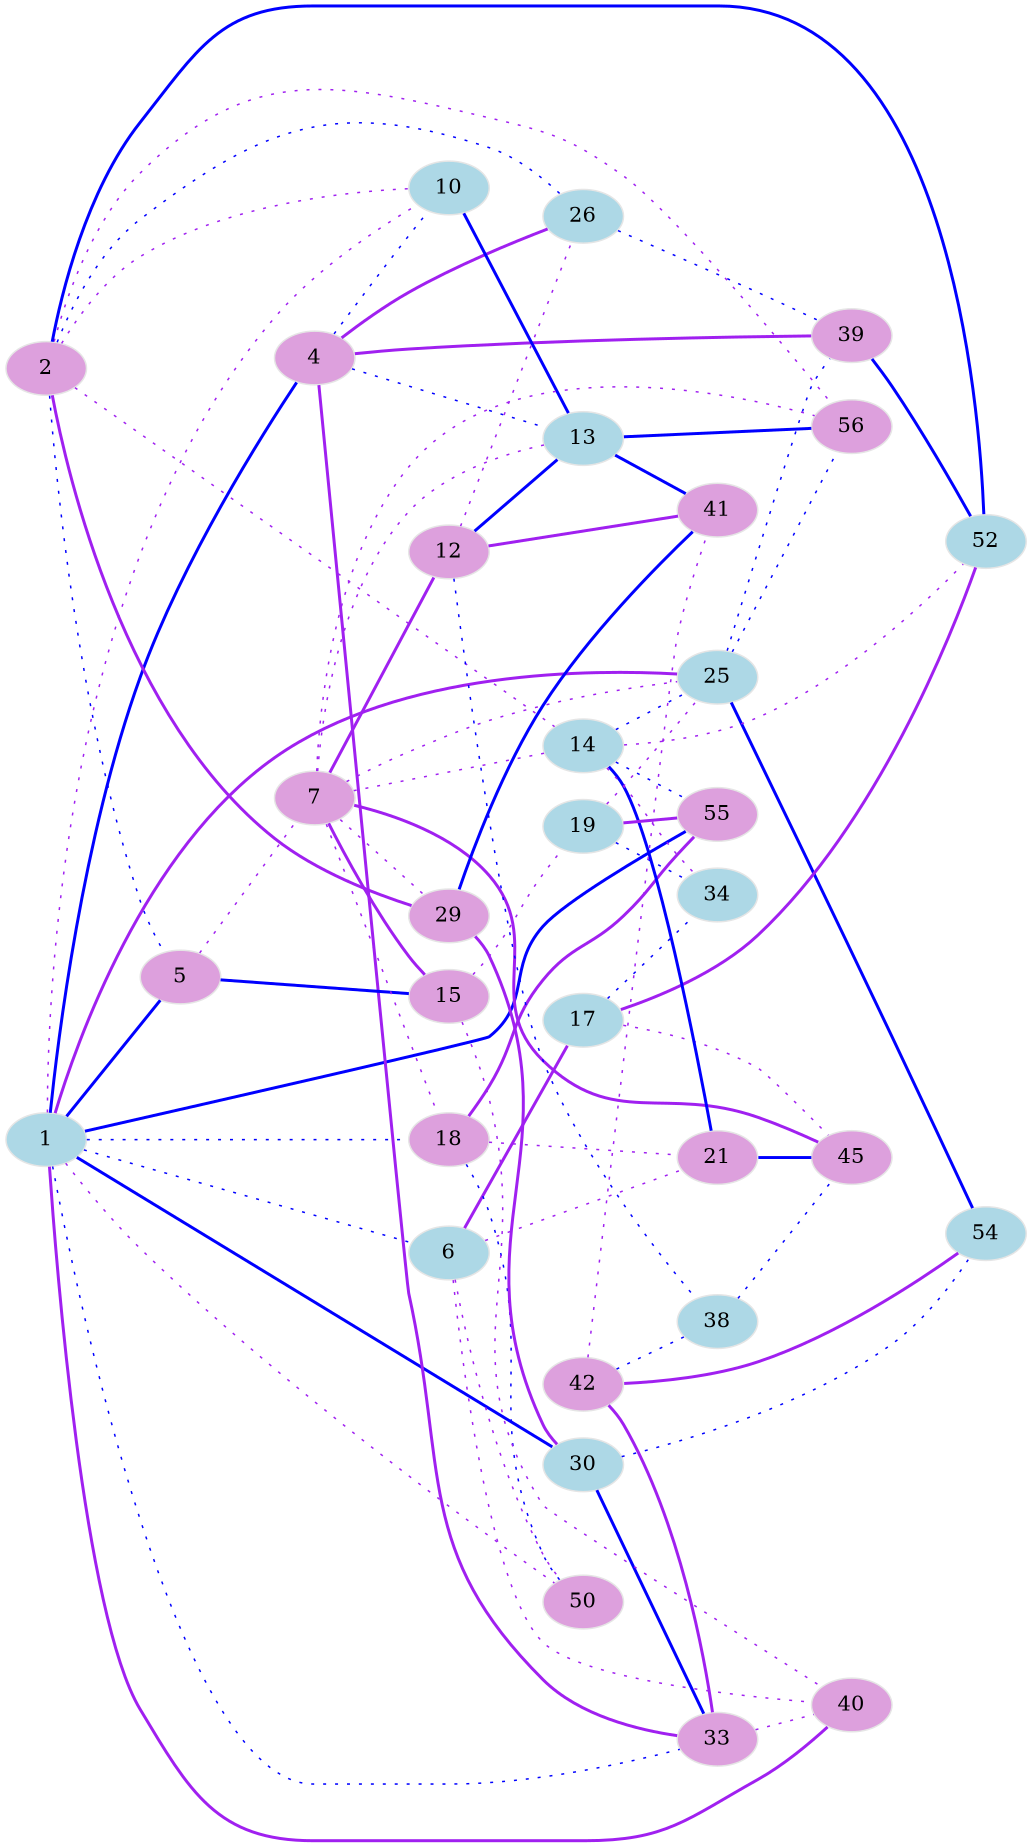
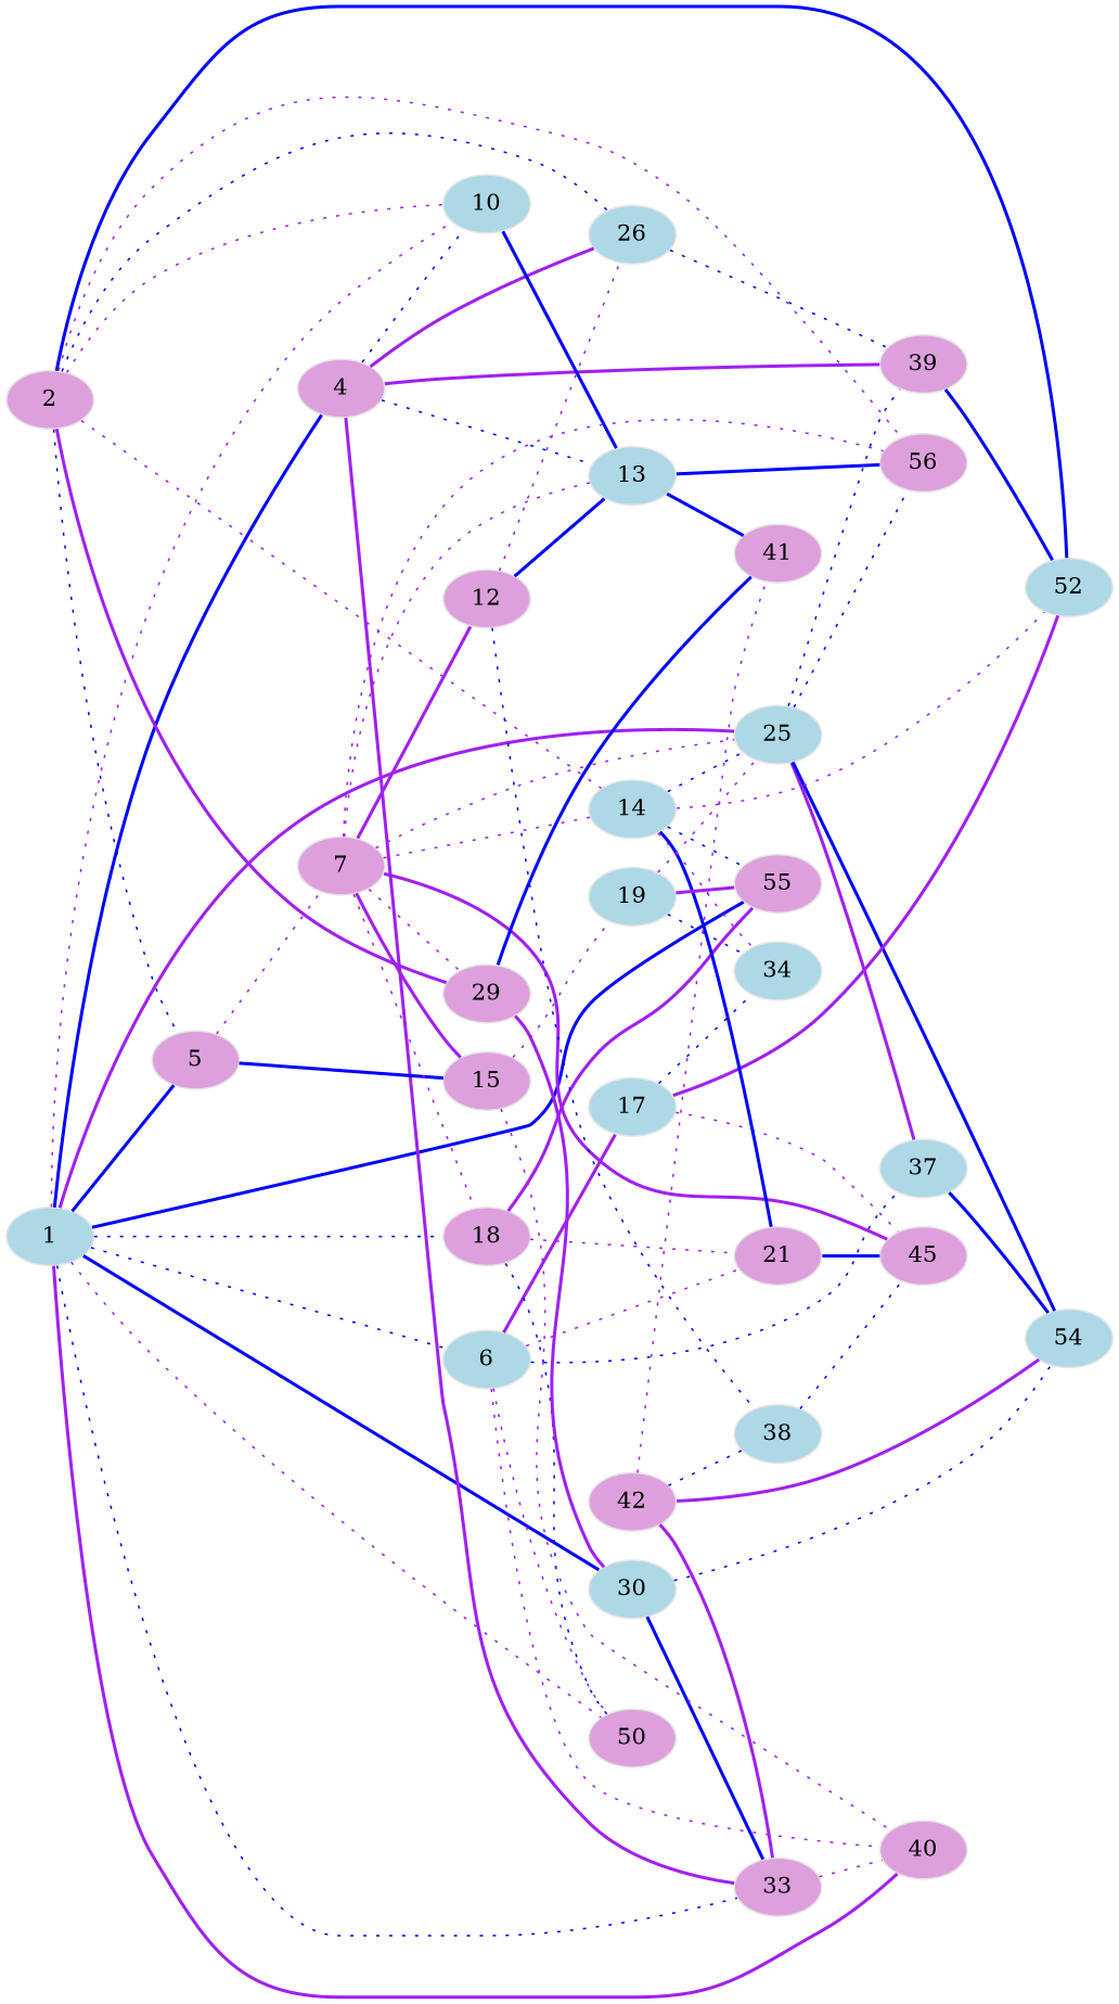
  graph {
    rankdir=LR
    node [color=gray90 fillcolor=plum style=filled]
    edge [color=purple style=dotted]
    1 [fillcolor=lightblue super="+11+3"]
    4 [super="+42"]
    5 [super="+24"]
    6 [fillcolor=lightblue super="+8"]
    10 [fillcolor=lightblue super="+20"]
    18 [super="+23"]
    25 [fillcolor=lightblue super="+43"]
    30 [fillcolor=lightblue]
    33 [super="+44"]
    40
    50
    55
    26 [fillcolor=lightblue]
    13 [fillcolor=lightblue super="+27"]
    39
    7 [super="+16+51+32"]
    15
    17 [fillcolor=lightblue]
    21
+   37 [fillcolor=lightblue]
    56
    54 [fillcolor=lightblue]
    2 [super="+36+48"]
    14 [fillcolor=lightblue super="+28+49"]
    29
    52 [fillcolor=lightblue]
    34 [fillcolor=lightblue]
    41
    12 [super="+47+46"]
    45
    19 [fillcolor=lightblue]
    38 [fillcolor=lightblue]
    n33 [label=42]
    1 -- 4 [color=blue style=bold]
    1 -- 5 [color=blue style=bold weight=2]
    1 -- 6 [color=blue]
    1 -- 10
    1 -- 18 [color=blue weight=2]
    1 -- 25 [style=bold]
    1 -- 30 [color=blue style=bold]
    1 -- 33 [color=blue weight=2]
    1 -- 40 [style=bold]
    1 -- 50
    1 -- 55 [color=blue style=bold]
    4 -- 10 [color=blue]
    4 -- 33 [style=bold]
    4 -- 26 [style=bold]
    4 -- 13 [color=blue]
    4 -- 39 [style=bold]
    5 -- 7
    5 -- 15 [color=blue style=bold]
    6 -- 40
    6 -- 50
    6 -- 17 [style=bold]
    6 -- 21
+   6 -- 37 [color=blue]
    10 -- 13 [color=blue style=bold]
    18 -- 50 [color=blue]
    18 -- 55 [style=bold]
    18 -- 21
    25 -- 39 [color=blue]
+   25 -- 37 [style=bold]
    25 -- 56 [color=blue]
    25 -- 54 [color=blue style=bold]
    30 -- 33 [color=blue style=bold]
    30 -- 54 [color=blue]
    33 -- 40
    26 -- 39 [color=blue]
    13 -- 56 [color=blue style=bold]
    13 -- 41 [color=blue style=bold]
    39 -- 52 [color=blue style=bold]
    7 -- 18
    7 -- 25
    7 -- 13
    7 -- 15 [style=bold]
    7 -- 56
    7 -- 14
    7 -- 29
    7 -- 12 [style=bold]
    7 -- 45 [style=bold]
    15 -- 40
    15 -- 19
    17 -- 52 [style=bold]
    17 -- 34 [color=blue]
    17 -- 45
    21 -- 45 [color=blue style=bold]
+   37 -- 54 [color=blue style=bold]
    2 -- 5 [color=blue weight=2]
    2 -- 10
    2 -- 26 [color=blue]
    2 -- 56
    2 -- 14
    2 -- 29 [style=bold]
    2 -- 52 [color=blue style=bold]
    14 -- 25 [color=blue]
    14 -- 55 [color=blue]
    14 -- 21 [color=blue style=bold]
    14 -- 52
    14 -- 34 [weight=2]
    29 -- 30 [style=bold]
    29 -- 41 [color=blue style=bold]
    12 -- 26
    12 -- 13 [color=blue style=bold]
-   12 -- 41 [style=bold]
    12 -- 38 [color=blue]
    19 -- 25
    19 -- 55 [style=bold]
    19 -- 34 [color=blue]
    38 -- 45 [color=blue]
    n33 -- 33 [style=bold]
    n33 -- 54 [style=bold]
    n33 -- 41
    n33 -- 38 [color=blue]
  }
